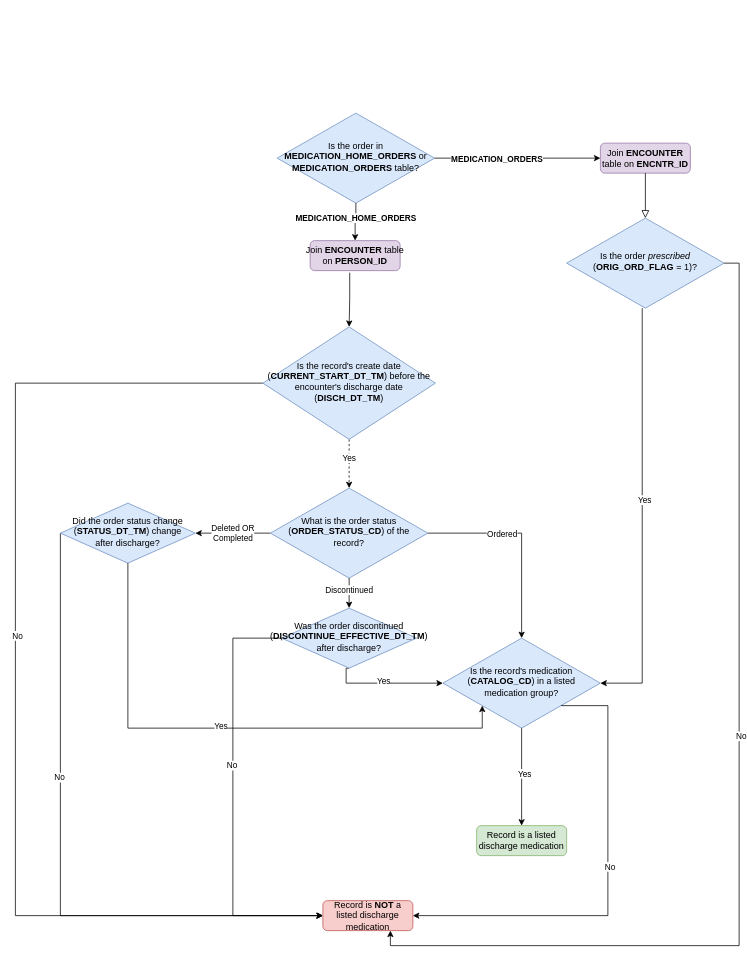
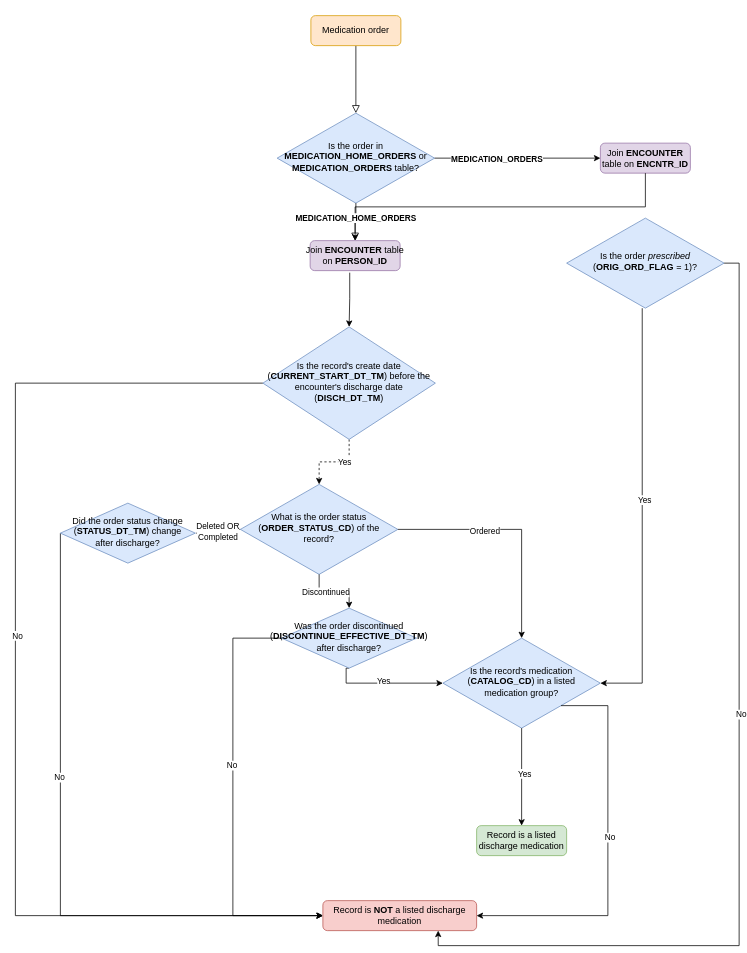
  <mxCell id="0" />
  <mxCell id="1" parent="0" />
+ <mxCell id="2" value="" style="rounded=0;html=1;jettySize=auto;orthogonalLoop=1;fontSize=11;endArrow=block;endFill=0;endSize=8;strokeWidth=1;shadow=0;labelBackgroundColor=none;edgeStyle=orthogonalEdgeStyle;" parent="1" source="3" target="4" edge="1"><mxGeometry relative="1" as="geometry" /></mxCell>
+ <mxCell id="3" value="Medication order" style="rounded=1;whiteSpace=wrap;html=1;fontSize=12;glass=0;strokeWidth=1;shadow=0;fillColor=#ffe6cc;strokeColor=#d79b00;" parent="1" vertex="1"><mxGeometry x="414" y="20" width="120" height="40" as="geometry" /></mxCell>
  <mxCell id="4" value="Is the order in &lt;b&gt;MEDICATION_HOME_ORDERS &lt;/b&gt;or &lt;b&gt;MEDICATION_ORDERS &lt;/b&gt;table?" style="rhombus;whiteSpace=wrap;html=1;shadow=0;fontFamily=Helvetica;fontSize=12;align=center;strokeWidth=1;spacing=6;spacingTop=-4;fillColor=#dae8fc;strokeColor=#6c8ebf;" parent="1" vertex="1"><mxGeometry x="369" y="150" width="210" height="120" as="geometry" /></mxCell>
  <mxCell id="5" value="Join &lt;b&gt;ENCOUNTER &lt;/b&gt;table on &lt;b&gt;ENCNTR_ID&lt;/b&gt;" style="rounded=1;whiteSpace=wrap;html=1;fontSize=12;glass=0;strokeWidth=1;shadow=0;fillColor=#e1d5e7;strokeColor=#9673a6;" parent="1" vertex="1"><mxGeometry x="800" y="190" width="120" height="40" as="geometry" /></mxCell>
  <mxCell id="6" value="Join&amp;nbsp;&lt;b&gt;ENCOUNTER&amp;nbsp;&lt;/b&gt;table on&amp;nbsp;&lt;b&gt;PERSON_ID&lt;/b&gt;" style="rounded=1;whiteSpace=wrap;html=1;fontSize=12;glass=0;strokeWidth=1;shadow=0;fillColor=#e1d5e7;strokeColor=#9673a6;" parent="1" vertex="1"><mxGeometry x="413" y="320" width="120" height="40" as="geometry" /></mxCell>
  <mxCell id="7" value="Is the order&amp;nbsp;&lt;i&gt;prescribed &lt;/i&gt;(&lt;b&gt;ORIG_ORD_FLAG &lt;/b&gt;= 1)?" style="rhombus;whiteSpace=wrap;html=1;shadow=0;fontFamily=Helvetica;fontSize=12;align=center;strokeWidth=1;spacing=6;spacingTop=-4;fillColor=#dae8fc;strokeColor=#6c8ebf;" vertex="1" parent="1"><mxGeometry x="755" y="290" width="210" height="120" as="geometry" /></mxCell>
- <mxCell id="8" value="" style="edgeStyle=orthogonalEdgeStyle;rounded=0;html=1;jettySize=auto;orthogonalLoop=1;fontSize=11;endArrow=block;endFill=0;endSize=8;strokeWidth=1;shadow=0;labelBackgroundColor=none;exitX=0.5;exitY=1;exitDx=0;exitDy=0;" edge="1" parent="1" source="5" target="7"><mxGeometry y="50" relative="1" as="geometry"><mxPoint as="offset" /><mxPoint x="590" y="220" as="sourcePoint" /><mxPoint x="810" y="220" as="targetPoint" /></mxGeometry></mxCell>
- <mxCell id="9" value="Record is &lt;b&gt;NOT &lt;/b&gt;a listed discharge medication" style="rounded=1;whiteSpace=wrap;html=1;fontSize=12;glass=0;strokeWidth=1;shadow=0;fillColor=#f8cecc;strokeColor=#b85450;" vertex="1" parent="1"><mxGeometry x="430" y="1200" width="120" height="40" as="geometry" /></mxCell>
+ <mxCell id="8" value="" style="edgeStyle=orthogonalEdgeStyle;rounded=0;html=1;jettySize=auto;orthogonalLoop=1;fontSize=11;endArrow=block;endFill=0;endSize=8;strokeWidth=1;shadow=0;labelBackgroundColor=none;exitX=0.5;exitY=1;exitDx=0;exitDy=0;" edge="1" parent="1" source="5" target="6"><mxGeometry y="50" relative="1" as="geometry"><mxPoint as="offset" /><mxPoint x="590" y="220" as="sourcePoint" /><mxPoint x="810" y="220" as="targetPoint" /></mxGeometry></mxCell>
+ <mxCell id="9" value="Record is &lt;b&gt;NOT &lt;/b&gt;a listed discharge medication" style="rounded=1;whiteSpace=wrap;html=1;fontSize=12;glass=0;strokeWidth=1;shadow=0;fillColor=#f8cecc;strokeColor=#b85450;" vertex="1" parent="1"><mxGeometry x="430" y="1200" width="205" height="40" as="geometry" /></mxCell>
  <mxCell id="10" value="Is the record's medication (&lt;b&gt;CATALOG_CD&lt;/b&gt;) in a listed medication group?" style="rhombus;whiteSpace=wrap;html=1;shadow=0;fontFamily=Helvetica;fontSize=12;align=center;strokeWidth=1;spacing=6;spacingTop=-4;fillColor=#dae8fc;strokeColor=#6c8ebf;" vertex="1" parent="1"><mxGeometry x="590" y="850" width="210" height="120" as="geometry" /></mxCell>
  <mxCell id="11" value="Record is a listed discharge medication" style="rounded=1;whiteSpace=wrap;html=1;fontSize=12;glass=0;strokeWidth=1;shadow=0;fillColor=#d5e8d4;strokeColor=#82b366;" vertex="1" parent="1"><mxGeometry x="635" y="1100" width="120" height="40" as="geometry" /></mxCell>
  <mxCell id="12" value="" style="edgeStyle=orthogonalEdgeStyle;rounded=0;orthogonalLoop=1;jettySize=auto;html=1;dashed=1;" edge="1" parent="1" source="16" target="18"><mxGeometry relative="1" as="geometry" /></mxCell>
  <mxCell id="13" value="Yes" style="edgeLabel;html=1;align=center;verticalAlign=middle;resizable=0;points=[];" vertex="1" connectable="0" parent="12"><mxGeometry x="-0.261" y="-1" relative="1" as="geometry"><mxPoint as="offset" /></mxGeometry></mxCell>
  <mxCell id="14" value="" style="edgeStyle=orthogonalEdgeStyle;rounded=0;orthogonalLoop=1;jettySize=auto;html=1;entryX=0;entryY=0.5;entryDx=0;entryDy=0;exitX=0;exitY=0.5;exitDx=0;exitDy=0;" edge="1" parent="1" source="16" target="9"><mxGeometry relative="1" as="geometry"><mxPoint x="705" y="500" as="targetPoint" /><Array as="points"><mxPoint x="20" y="510" /><mxPoint x="20" y="1220" /></Array></mxGeometry></mxCell>
  <mxCell id="15" value="No" style="edgeLabel;html=1;align=center;verticalAlign=middle;resizable=0;points=[];" vertex="1" connectable="0" parent="14"><mxGeometry x="-0.081" y="2" relative="1" as="geometry"><mxPoint as="offset" /></mxGeometry></mxCell>
  <mxCell id="16" value="Is the record's create date (&lt;b&gt;CURRENT_START_DT_TM&lt;/b&gt;) before the encounter's discharge date (&lt;b&gt;DISCH_DT_TM&lt;/b&gt;)" style="rhombus;whiteSpace=wrap;html=1;shadow=0;fontFamily=Helvetica;fontSize=12;align=center;strokeWidth=1;spacing=6;spacingTop=-4;fillColor=#dae8fc;strokeColor=#6c8ebf;" vertex="1" parent="1"><mxGeometry x="350" y="435" width="230" height="150" as="geometry" /></mxCell>
  <mxCell id="17" value="Deleted OR &lt;br&gt;Completed" style="edgeStyle=orthogonalEdgeStyle;rounded=0;orthogonalLoop=1;jettySize=auto;html=1;" edge="1" parent="1" source="18" target="43"><mxGeometry relative="1" as="geometry" /></mxCell>
- <mxCell id="18" value="What is the order status (&lt;b&gt;ORDER_STATUS_CD&lt;/b&gt;) of the record?" style="rhombus;whiteSpace=wrap;html=1;shadow=0;fontFamily=Helvetica;fontSize=12;align=center;strokeWidth=1;spacing=6;spacingTop=-4;fillColor=#dae8fc;strokeColor=#6c8ebf;" vertex="1" parent="1"><mxGeometry x="360" y="650" width="210" height="120" as="geometry" /></mxCell>
+ <mxCell id="18" value="What is the order status (&lt;b&gt;ORDER_STATUS_CD&lt;/b&gt;) of the record?" style="rhombus;whiteSpace=wrap;html=1;shadow=0;fontFamily=Helvetica;fontSize=12;align=center;strokeWidth=1;spacing=6;spacingTop=-4;fillColor=#dae8fc;strokeColor=#6c8ebf;" vertex="1" parent="1"><mxGeometry x="320" y="645" width="210" height="120" as="geometry" /></mxCell>
  <mxCell id="19" value="" style="edgeStyle=orthogonalEdgeStyle;rounded=0;orthogonalLoop=1;jettySize=auto;html=1;exitX=1;exitY=0.5;exitDx=0;exitDy=0;entryX=0.75;entryY=1;entryDx=0;entryDy=0;" edge="1" parent="1" source="7" target="9"><mxGeometry relative="1" as="geometry"><mxPoint x="589.95" y="510.029" as="sourcePoint" /><mxPoint x="965" y="1300" as="targetPoint" /></mxGeometry></mxCell>
  <mxCell id="20" value="No" style="edgeLabel;html=1;align=center;verticalAlign=middle;resizable=0;points=[];" vertex="1" connectable="0" parent="19"><mxGeometry x="-0.081" y="2" relative="1" as="geometry"><mxPoint as="offset" /></mxGeometry></mxCell>
  <mxCell id="21" value="" style="edgeStyle=orthogonalEdgeStyle;rounded=0;orthogonalLoop=1;jettySize=auto;html=1;entryX=1;entryY=0.5;entryDx=0;entryDy=0;exitX=0.48;exitY=1.001;exitDx=0;exitDy=0;exitPerimeter=0;" edge="1" parent="1" source="7" target="10"><mxGeometry relative="1" as="geometry"><mxPoint x="765" y="360" as="sourcePoint" /><mxPoint x="660" y="670" as="targetPoint" /></mxGeometry></mxCell>
  <mxCell id="22" value="Yes" style="edgeLabel;html=1;align=center;verticalAlign=middle;resizable=0;points=[];" vertex="1" connectable="0" parent="21"><mxGeometry x="-0.081" y="2" relative="1" as="geometry"><mxPoint x="1" as="offset" /></mxGeometry></mxCell>
  <mxCell id="23" value="" style="edgeStyle=orthogonalEdgeStyle;rounded=0;orthogonalLoop=1;jettySize=auto;html=1;entryX=1;entryY=0.5;entryDx=0;entryDy=0;exitX=1;exitY=1;exitDx=0;exitDy=0;" edge="1" parent="1" source="10" target="9"><mxGeometry relative="1" as="geometry"><mxPoint x="765" y="360" as="sourcePoint" /><mxPoint x="660" y="670" as="targetPoint" /><Array as="points"><mxPoint x="810" y="940" /><mxPoint x="810" y="1220" /></Array></mxGeometry></mxCell>
  <mxCell id="24" value="No" style="edgeLabel;html=1;align=center;verticalAlign=middle;resizable=0;points=[];" vertex="1" connectable="0" parent="23"><mxGeometry x="-0.081" y="2" relative="1" as="geometry"><mxPoint as="offset" /></mxGeometry></mxCell>
  <mxCell id="25" value="" style="edgeStyle=orthogonalEdgeStyle;rounded=0;orthogonalLoop=1;jettySize=auto;html=1;exitX=0.5;exitY=1;exitDx=0;exitDy=0;" edge="1" parent="1" source="10" target="11"><mxGeometry relative="1" as="geometry"><mxPoint x="865.8" y="420.12" as="sourcePoint" /><mxPoint x="870" y="500" as="targetPoint" /></mxGeometry></mxCell>
  <mxCell id="26" value="Yes" style="edgeLabel;html=1;align=center;verticalAlign=middle;resizable=0;points=[];" vertex="1" connectable="0" parent="25"><mxGeometry x="-0.081" y="2" relative="1" as="geometry"><mxPoint x="1" as="offset" /></mxGeometry></mxCell>
  <mxCell id="27" value="" style="edgeStyle=orthogonalEdgeStyle;rounded=0;orthogonalLoop=1;jettySize=auto;html=1;exitX=0.44;exitY=1.068;exitDx=0;exitDy=0;exitPerimeter=0;entryX=0.5;entryY=0;entryDx=0;entryDy=0;" edge="1" parent="1" source="6" target="16"><mxGeometry relative="1" as="geometry"><mxPoint x="485" y="570" as="sourcePoint" /><mxPoint x="485" y="650" as="targetPoint" /></mxGeometry></mxCell>
  <mxCell id="28" value="" style="edgeStyle=orthogonalEdgeStyle;rounded=0;orthogonalLoop=1;jettySize=auto;html=1;exitX=0.5;exitY=1;exitDx=0;exitDy=0;" edge="1" parent="1" source="4" target="6"><mxGeometry relative="1" as="geometry"><mxPoint x="495" y="580" as="sourcePoint" /><mxPoint x="495" y="660" as="targetPoint" /></mxGeometry></mxCell>
  <mxCell id="29" value="MEDICATION_HOME_ORDERS" style="edgeLabel;html=1;align=center;verticalAlign=middle;resizable=0;points=[];fontStyle=1" vertex="1" connectable="0" parent="28"><mxGeometry x="-0.261" y="-1" relative="1" as="geometry"><mxPoint as="offset" /></mxGeometry></mxCell>
  <mxCell id="30" value="" style="edgeStyle=orthogonalEdgeStyle;rounded=0;orthogonalLoop=1;jettySize=auto;html=1;exitX=1;exitY=0.5;exitDx=0;exitDy=0;" edge="1" parent="1" source="4" target="5"><mxGeometry relative="1" as="geometry"><mxPoint x="485" y="280" as="sourcePoint" /><mxPoint x="485" y="330" as="targetPoint" /></mxGeometry></mxCell>
  <mxCell id="31" value="MEDICATION_ORDERS" style="edgeLabel;html=1;align=center;verticalAlign=middle;resizable=0;points=[];fontStyle=1" vertex="1" connectable="0" parent="30"><mxGeometry x="-0.261" y="-1" relative="1" as="geometry"><mxPoint as="offset" /></mxGeometry></mxCell>
  <mxCell id="32" value="" style="edgeStyle=orthogonalEdgeStyle;rounded=0;orthogonalLoop=1;jettySize=auto;html=1;exitX=1;exitY=0.5;exitDx=0;exitDy=0;entryX=0.5;entryY=0;entryDx=0;entryDy=0;" edge="1" parent="1" source="18" target="10"><mxGeometry relative="1" as="geometry"><mxPoint x="576.22" y="720.12" as="sourcePoint" /><mxPoint x="652.5" y="890" as="targetPoint" /></mxGeometry></mxCell>
  <mxCell id="33" value="Ordered" style="edgeLabel;html=1;align=center;verticalAlign=middle;resizable=0;points=[];" vertex="1" connectable="0" parent="32"><mxGeometry x="-0.261" y="-1" relative="1" as="geometry"><mxPoint as="offset" /></mxGeometry></mxCell>
  <mxCell id="34" value="" style="edgeStyle=orthogonalEdgeStyle;rounded=0;orthogonalLoop=1;jettySize=auto;html=1;exitX=0.5;exitY=1;exitDx=0;exitDy=0;" edge="1" parent="1" source="18" target="40"><mxGeometry relative="1" as="geometry"><mxPoint x="536.11" y="745.8" as="sourcePoint" /><mxPoint x="465" y="870" as="targetPoint" /></mxGeometry></mxCell>
  <mxCell id="35" value="Discontinued" style="edgeLabel;html=1;align=center;verticalAlign=middle;resizable=0;points=[];" vertex="1" connectable="0" parent="34"><mxGeometry x="-0.261" y="-1" relative="1" as="geometry"><mxPoint as="offset" /></mxGeometry></mxCell>
  <mxCell id="36" value="" style="edgeStyle=orthogonalEdgeStyle;rounded=0;orthogonalLoop=1;jettySize=auto;html=1;exitX=0;exitY=0.5;exitDx=0;exitDy=0;entryX=0;entryY=0.5;entryDx=0;entryDy=0;" edge="1" parent="1" target="9"><mxGeometry relative="1" as="geometry"><mxPoint x="375" y="853" as="sourcePoint" /><mxPoint x="490" y="1203" as="targetPoint" /><Array as="points"><mxPoint x="375" y="850" /><mxPoint x="310" y="850" /><mxPoint x="310" y="1220" /></Array></mxGeometry></mxCell>
  <mxCell id="37" value="No" style="edgeLabel;html=1;align=center;verticalAlign=middle;resizable=0;points=[];" vertex="1" connectable="0" parent="36"><mxGeometry x="-0.15" y="-2" relative="1" as="geometry"><mxPoint as="offset" /></mxGeometry></mxCell>
  <mxCell id="38" value="" style="edgeStyle=orthogonalEdgeStyle;rounded=0;orthogonalLoop=1;jettySize=auto;html=1;exitX=0.5;exitY=1;exitDx=0;exitDy=0;" edge="1" parent="1" source="40" target="10"><mxGeometry relative="1" as="geometry"><Array as="points"><mxPoint x="461" y="890" /><mxPoint x="461" y="910" /></Array></mxGeometry></mxCell>
  <mxCell id="39" value="Yes" style="edgeLabel;html=1;align=center;verticalAlign=middle;resizable=0;points=[];" vertex="1" connectable="0" parent="38"><mxGeometry x="-0.05" y="3" relative="1" as="geometry"><mxPoint as="offset" /></mxGeometry></mxCell>
  <mxCell id="40" value="Was the order discontinued (&lt;b&gt;DISCONTINUE_EFFECTIVE_DT_TM&lt;/b&gt;) after discharge?" style="rhombus;whiteSpace=wrap;html=1;shadow=0;fontFamily=Helvetica;fontSize=12;align=center;strokeWidth=1;spacing=6;spacingTop=-4;fillColor=#dae8fc;strokeColor=#6c8ebf;" vertex="1" parent="1"><mxGeometry x="375" y="810" width="180" height="80" as="geometry" /></mxCell>
  <mxCell id="41" value="" style="edgeStyle=orthogonalEdgeStyle;rounded=0;orthogonalLoop=1;jettySize=auto;html=1;entryX=0;entryY=0.5;entryDx=0;entryDy=0;exitX=0;exitY=0.5;exitDx=0;exitDy=0;" edge="1" parent="1" source="43" target="9"><mxGeometry relative="1" as="geometry"><mxPoint x="170" y="590" as="targetPoint" /><Array as="points"><mxPoint x="80" y="1220" /></Array></mxGeometry></mxCell>
  <mxCell id="42" value="No" style="edgeLabel;html=1;align=center;verticalAlign=middle;resizable=0;points=[];" vertex="1" connectable="0" parent="41"><mxGeometry x="-0.245" y="-2" relative="1" as="geometry"><mxPoint as="offset" /></mxGeometry></mxCell>
  <mxCell id="43" value="Did the order status change (&lt;b&gt;STATUS_DT_TM&lt;/b&gt;) change after discharge?" style="rhombus;whiteSpace=wrap;html=1;shadow=0;fontFamily=Helvetica;fontSize=12;align=center;strokeWidth=1;spacing=6;spacingTop=-4;fillColor=#dae8fc;strokeColor=#6c8ebf;" vertex="1" parent="1"><mxGeometry x="80" y="670" width="180" height="80" as="geometry" /></mxCell>
- <mxCell id="44" value="" style="edgeStyle=orthogonalEdgeStyle;rounded=0;orthogonalLoop=1;jettySize=auto;html=1;exitX=0.5;exitY=1;exitDx=0;exitDy=0;entryX=0;entryY=1;entryDx=0;entryDy=0;" edge="1" parent="1" source="43" target="10"><mxGeometry relative="1" as="geometry"><mxPoint x="471.04" y="900.16" as="sourcePoint" /><mxPoint x="600" y="920" as="targetPoint" /><Array as="points"><mxPoint x="170" y="970" /><mxPoint x="643" y="970" /></Array></mxGeometry></mxCell>
- <mxCell id="45" value="Yes" style="edgeLabel;html=1;align=center;verticalAlign=middle;resizable=0;points=[];" vertex="1" connectable="0" parent="44"><mxGeometry x="-0.05" y="3" relative="1" as="geometry"><mxPoint as="offset" /></mxGeometry></mxCell>
